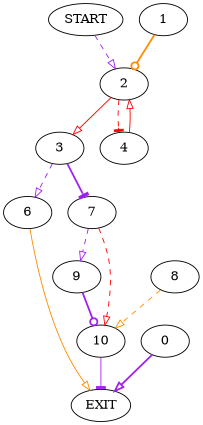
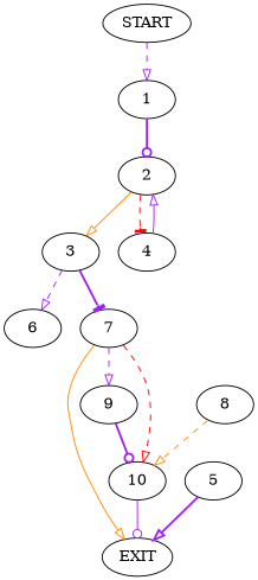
  digraph {
    edge [arrowhead=onormal color=purple style=dashed]
    n1 [label=START]
    1
    2
    n4 [label=EXIT]
    3
    4
    6
    7
    9
    10
-   5 [label=0]
+   5
    8
-   n1 -> 2
-   1 -> 2 [arrowhead=odot color=darkorange style=bold]
-   2 -> 3 [color=red style=solid]
+   n1 -> 1
+   1 -> 2 [arrowhead=odot style=bold]
+   2 -> 3 [color=darkorange style=solid]
    2 -> 4 [arrowhead=tee color=red]
    3 -> 6
    3 -> 7 [arrowhead=tee style=bold]
-   4 -> 2 [color=red style=solid]
-   6 -> n4 [color=darkorange style=solid]
+   4 -> 2 [style=solid]
+   7 -> n4 [color=darkorange style=solid]
    7 -> 9
    7 -> 10 [color=red]
    9 -> 10 [arrowhead=odot style=bold]
-   10 -> n4 [arrowhead=tee style=solid]
+   10 -> n4 [arrowhead=odot style=solid]
    5 -> n4 [style=bold]
    8 -> 10 [color=darkorange]
  }
